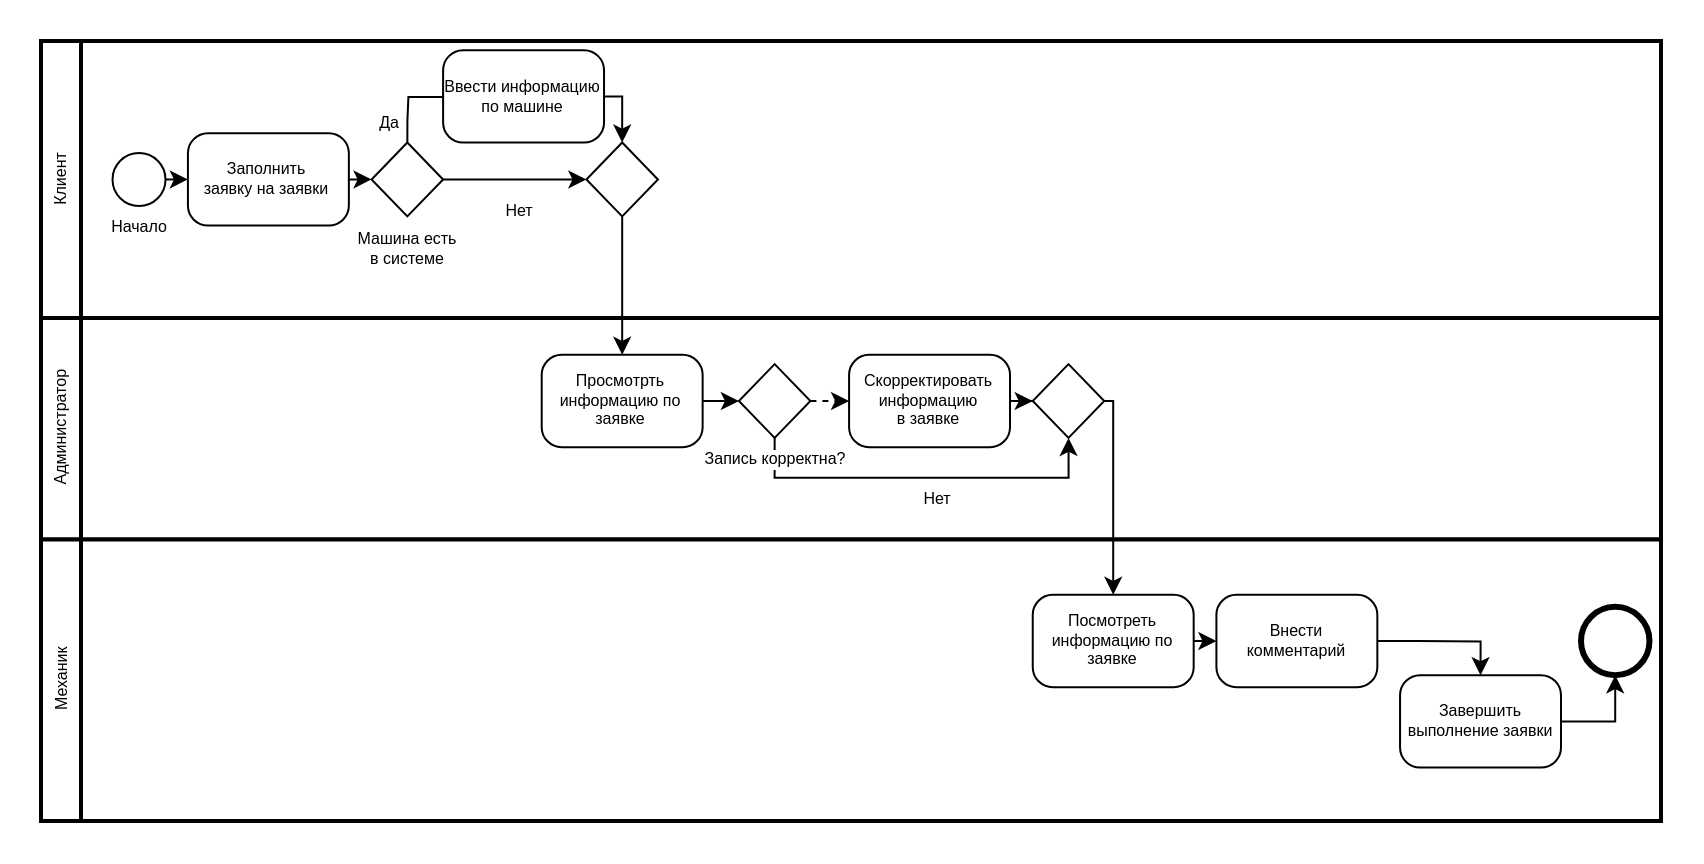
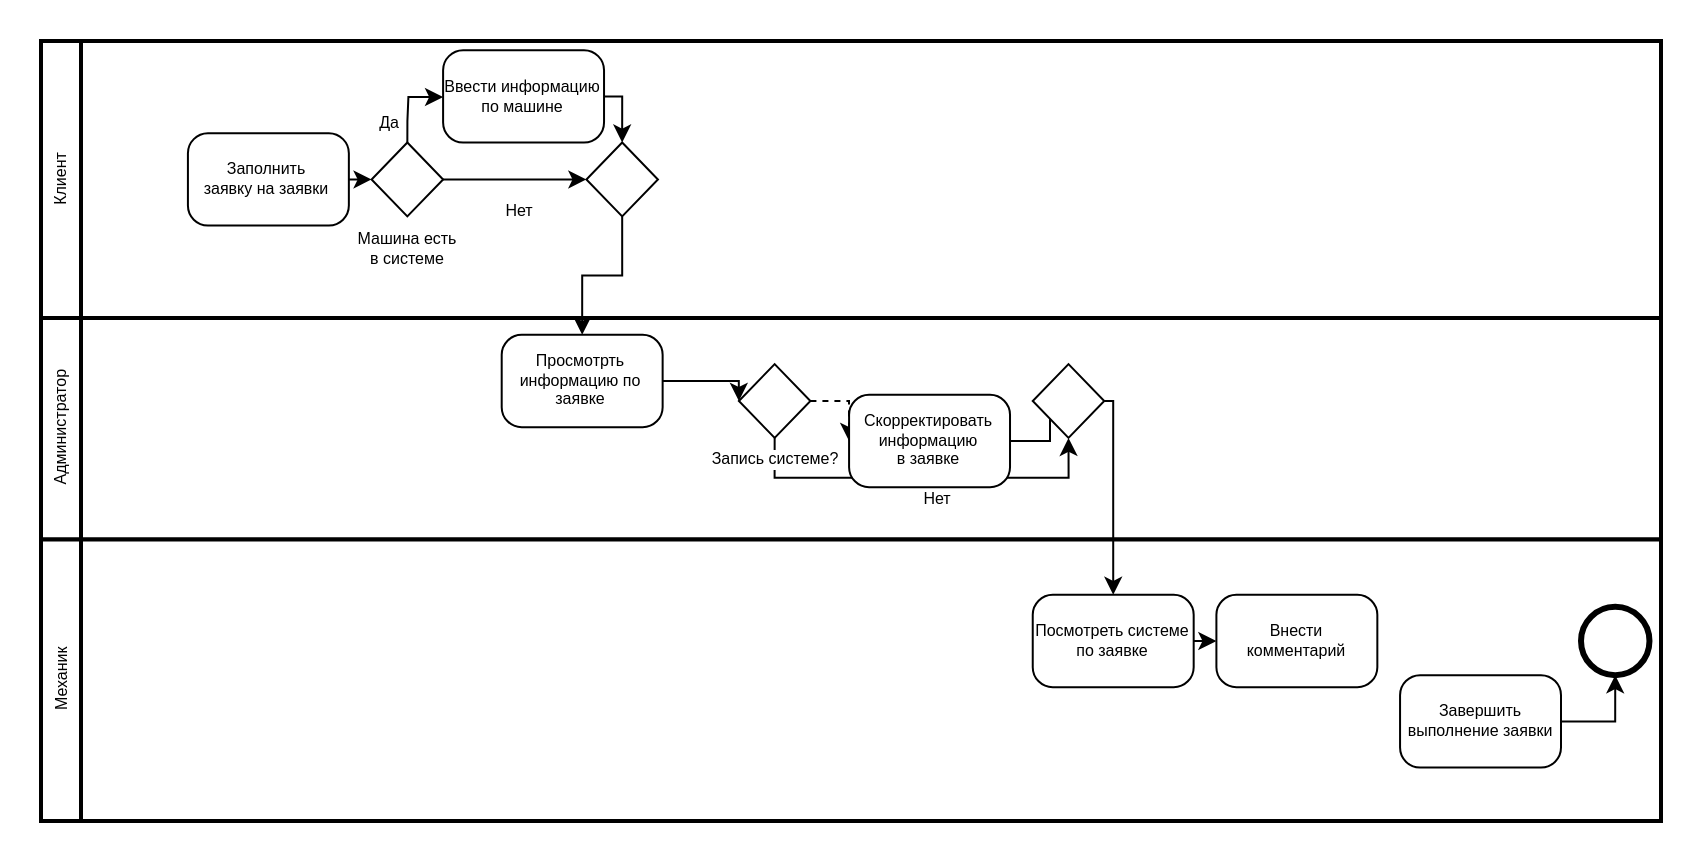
  <mxCell id="0" />
  <mxCell id="1" parent="0" />
  <mxCell id="2" value="Клиент" style="swimlane;html=1;startSize=20;fontStyle=0;collapsible=0;horizontal=0;swimlaneLine=1;swimlaneFillColor=#ffffff;strokeWidth=2;whiteSpace=wrap;fontSize=8;" vertex="1" parent="1"><mxGeometry x="20" y="20" width="810" height="138.46" as="geometry" /></mxCell>
- <mxCell id="3" style="edgeStyle=orthogonalEdgeStyle;rounded=0;orthogonalLoop=1;jettySize=auto;html=1;exitX=0.5;exitY=0;exitDx=0;exitDy=0;exitPerimeter=0;fontSize=8;endArrow=none;" edge="1" parent="2" source="7" target="13"><mxGeometry relative="1" as="geometry"><mxPoint x="174.473" y="30" as="targetPoint" /><Array as="points"><mxPoint x="183.656" y="40" /><mxPoint x="183.656" y="40" /><mxPoint x="183.656" y="28" /></Array></mxGeometry></mxCell>
+ <mxCell id="3" style="edgeStyle=orthogonalEdgeStyle;rounded=0;orthogonalLoop=1;jettySize=auto;html=1;exitX=0.5;exitY=0;exitDx=0;exitDy=0;exitPerimeter=0;fontSize=8;" edge="1" parent="2" source="7" target="13"><mxGeometry relative="1" as="geometry"><mxPoint x="174.473" y="30" as="targetPoint" /><Array as="points"><mxPoint x="183.656" y="40" /><mxPoint x="183.656" y="40" /><mxPoint x="183.656" y="28" /></Array></mxGeometry></mxCell>
  <mxCell id="4" value="Да" style="edgeLabel;html=1;align=center;verticalAlign=middle;resizable=0;points=[];fontSize=8;" vertex="1" connectable="0" parent="3"><mxGeometry x="-0.763" y="-1" relative="1" as="geometry"><mxPoint x="-11" y="-5" as="offset" /></mxGeometry></mxCell>
  <mxCell id="5" style="edgeStyle=orthogonalEdgeStyle;rounded=0;orthogonalLoop=1;jettySize=auto;html=1;entryX=0;entryY=0.5;entryDx=0;entryDy=0;entryPerimeter=0;fontSize=8;" edge="1" parent="2" source="7" target="14"><mxGeometry relative="1" as="geometry"><mxPoint x="366.586" y="69.231" as="targetPoint" /></mxGeometry></mxCell>
  <mxCell id="6" value="Нет" style="edgeLabel;html=1;align=center;verticalAlign=middle;resizable=0;points=[];fontSize=8;" vertex="1" connectable="0" parent="5"><mxGeometry x="0.067" y="-1" relative="1" as="geometry"><mxPoint y="14" as="offset" /></mxGeometry></mxCell>
  <mxCell id="7" value="Машина есть&lt;br style=&quot;font-size: 8px;&quot;&gt;в системе" style="points=[[0.25,0.25,0],[0.5,0,0],[0.75,0.25,0],[1,0.5,0],[0.75,0.75,0],[0.5,1,0],[0.25,0.75,0],[0,0.5,0]];shape=mxgraph.bpmn.gateway2;html=1;verticalLabelPosition=bottom;labelBackgroundColor=#ffffff;verticalAlign=top;align=center;perimeter=rhombusPerimeter;outlineConnect=0;outline=none;symbol=none;fontSize=8;container=0;" vertex="1" parent="2"><mxGeometry x="165.29" y="50.769" width="35.765" height="36.923" as="geometry" /></mxCell>
- <mxCell id="8" value="Начало" style="points=[[0.145,0.145,0],[0.5,0,0],[0.855,0.145,0],[1,0.5,0],[0.855,0.855,0],[0.5,1,0],[0.145,0.855,0],[0,0.5,0]];shape=mxgraph.bpmn.event;html=1;verticalLabelPosition=bottom;labelBackgroundColor=#ffffff;verticalAlign=top;align=center;perimeter=ellipsePerimeter;outlineConnect=0;aspect=fixed;outline=standard;symbol=general;fontSize=8;" vertex="1" parent="2"><mxGeometry x="35.765" y="55.988" width="26.489" height="26.489" as="geometry" /></mxCell>
  <mxCell id="9" value="Заполнить&lt;br&gt;заявку на заявки" style="points=[[0.25,0,0],[0.5,0,0],[0.75,0,0],[1,0.25,0],[1,0.5,0],[1,0.75,0],[0.75,1,0],[0.5,1,0],[0.25,1,0],[0,0.75,0],[0,0.5,0],[0,0.25,0]];shape=mxgraph.bpmn.task;whiteSpace=wrap;rectStyle=rounded;size=10;html=1;container=1;expand=0;collapsible=0;taskMarker=abstract;fontSize=8;" vertex="1" parent="2"><mxGeometry x="73.461" y="46.154" width="80.47" height="46.154" as="geometry" /></mxCell>
  <mxCell id="10" style="edgeStyle=orthogonalEdgeStyle;rounded=0;orthogonalLoop=1;jettySize=auto;html=1;exitX=1;exitY=0.5;exitDx=0;exitDy=0;exitPerimeter=0;fontSize=8;" edge="1" parent="2" source="9"><mxGeometry relative="1" as="geometry"><mxPoint x="165.29" y="69" as="targetPoint" /></mxGeometry></mxCell>
- <mxCell id="11" style="edgeStyle=orthogonalEdgeStyle;rounded=0;orthogonalLoop=1;jettySize=auto;html=1;exitX=1;exitY=0.5;exitDx=0;exitDy=0;exitPerimeter=0;entryX=0;entryY=0.5;entryDx=0;entryDy=0;entryPerimeter=0;fontSize=8;" edge="1" parent="2" source="8" target="9"><mxGeometry relative="1" as="geometry" /></mxCell>
  <mxCell id="12" style="edgeStyle=orthogonalEdgeStyle;rounded=0;orthogonalLoop=1;jettySize=auto;html=1;entryX=0.5;entryY=0;entryDx=0;entryDy=0;entryPerimeter=0;fontSize=8;exitX=1;exitY=0.5;exitDx=0;exitDy=0;exitPerimeter=0;" edge="1" parent="2" source="13" target="14"><mxGeometry relative="1" as="geometry" /></mxCell>
  <mxCell id="13" value="Ввести информацию по машине" style="points=[[0.25,0,0],[0.5,0,0],[0.75,0,0],[1,0.25,0],[1,0.5,0],[1,0.75,0],[0.75,1,0],[0.5,1,0],[0.25,1,0],[0,0.75,0],[0,0.5,0],[0,0.25,0]];shape=mxgraph.bpmn.task;whiteSpace=wrap;rectStyle=rounded;size=10;html=1;container=1;expand=0;collapsible=0;taskMarker=abstract;fontSize=8;" vertex="1" parent="2"><mxGeometry x="201.052" y="4.615" width="80.47" height="46.154" as="geometry" /></mxCell>
  <mxCell id="14" value="" style="points=[[0.25,0.25,0],[0.5,0,0],[0.75,0.25,0],[1,0.5,0],[0.75,0.75,0],[0.5,1,0],[0.25,0.75,0],[0,0.5,0]];shape=mxgraph.bpmn.gateway2;html=1;verticalLabelPosition=bottom;labelBackgroundColor=#ffffff;verticalAlign=top;align=center;perimeter=rhombusPerimeter;outlineConnect=0;outline=none;symbol=none;fontSize=8;container=0;" vertex="1" parent="2"><mxGeometry x="272.704" y="50.769" width="35.765" height="36.923" as="geometry" /></mxCell>
  <mxCell id="15" value="Администратор" style="swimlane;html=1;startSize=20;fontStyle=0;collapsible=0;horizontal=0;swimlaneLine=1;swimlaneFillColor=#ffffff;strokeWidth=2;whiteSpace=wrap;fontSize=8;" vertex="1" parent="1"><mxGeometry x="20" y="158.46" width="810" height="110.77" as="geometry" /></mxCell>
  <mxCell id="16" style="edgeStyle=orthogonalEdgeStyle;rounded=0;orthogonalLoop=1;jettySize=auto;html=1;exitX=1;exitY=0.5;exitDx=0;exitDy=0;exitPerimeter=0;entryX=0;entryY=0.5;entryDx=0;entryDy=0;entryPerimeter=0;fontSize=8;dashed=1;" edge="1" parent="15" source="19" target="21"><mxGeometry relative="1" as="geometry" /></mxCell>
  <mxCell id="17" style="edgeStyle=orthogonalEdgeStyle;rounded=0;orthogonalLoop=1;jettySize=auto;html=1;exitX=0.5;exitY=1;exitDx=0;exitDy=0;exitPerimeter=0;entryX=0.5;entryY=1;entryDx=0;entryDy=0;entryPerimeter=0;fontSize=8;" edge="1" parent="15" source="19" target="22"><mxGeometry relative="1" as="geometry" /></mxCell>
  <mxCell id="18" value="Нет" style="edgeLabel;html=1;align=center;verticalAlign=middle;resizable=0;points=[];fontSize=8;" vertex="1" connectable="0" parent="17"><mxGeometry x="-0.279" y="1" relative="1" as="geometry"><mxPoint x="34" y="11" as="offset" /></mxGeometry></mxCell>
- <mxCell id="19" value="Запись корректна?" style="points=[[0.25,0.25,0],[0.5,0,0],[0.75,0.25,0],[1,0.5,0],[0.75,0.75,0],[0.5,1,0],[0.25,0.75,0],[0,0.5,0]];shape=mxgraph.bpmn.gateway2;html=1;verticalLabelPosition=bottom;labelBackgroundColor=#ffffff;verticalAlign=top;align=center;perimeter=rhombusPerimeter;outlineConnect=0;outline=none;symbol=none;fontSize=8;container=0;" vertex="1" parent="15"><mxGeometry x="348.948" y="23.077" width="35.765" height="36.923" as="geometry" /></mxCell>
+ <mxCell id="19" value="Запись системе?" style="points=[[0.25,0.25,0],[0.5,0,0],[0.75,0.25,0],[1,0.5,0],[0.75,0.75,0],[0.5,1,0],[0.25,0.75,0],[0,0.5,0]];shape=mxgraph.bpmn.gateway2;html=1;verticalLabelPosition=bottom;labelBackgroundColor=#ffffff;verticalAlign=top;align=center;perimeter=rhombusPerimeter;outlineConnect=0;outline=none;symbol=none;fontSize=8;container=0;" vertex="1" parent="15"><mxGeometry x="348.948" y="23.077" width="35.765" height="36.923" as="geometry" /></mxCell>
  <mxCell id="20" style="edgeStyle=orthogonalEdgeStyle;rounded=0;orthogonalLoop=1;jettySize=auto;html=1;entryX=0;entryY=0.5;entryDx=0;entryDy=0;entryPerimeter=0;fontSize=8;" edge="1" parent="15" source="21" target="22"><mxGeometry relative="1" as="geometry" /></mxCell>
- <mxCell id="21" value="Скорректировать&lt;br style=&quot;font-size: 8px;&quot;&gt;информацию&lt;br style=&quot;font-size: 8px;&quot;&gt;в заявке" style="points=[[0.25,0,0],[0.5,0,0],[0.75,0,0],[1,0.25,0],[1,0.5,0],[1,0.75,0],[0.75,1,0],[0.5,1,0],[0.25,1,0],[0,0.75,0],[0,0.5,0],[0,0.25,0]];shape=mxgraph.bpmn.task;whiteSpace=wrap;rectStyle=rounded;size=10;html=1;container=1;expand=0;collapsible=0;taskMarker=abstract;fontSize=8;" vertex="1" parent="15"><mxGeometry x="404.04" y="18.462" width="80.47" height="46.154" as="geometry" /></mxCell>
+ <mxCell id="21" value="Скорректировать&lt;br style=&quot;font-size: 8px;&quot;&gt;информацию&lt;br style=&quot;font-size: 8px;&quot;&gt;в заявке" style="points=[[0.25,0,0],[0.5,0,0],[0.75,0,0],[1,0.25,0],[1,0.5,0],[1,0.75,0],[0.75,1,0],[0.5,1,0],[0.25,1,0],[0,0.75,0],[0,0.5,0],[0,0.25,0]];shape=mxgraph.bpmn.task;whiteSpace=wrap;rectStyle=rounded;size=10;html=1;container=1;expand=0;collapsible=0;taskMarker=abstract;fontSize=8;" vertex="1" parent="15"><mxGeometry x="404.04" y="38.462" width="80.47" height="46.154" as="geometry" /></mxCell>
  <mxCell id="22" value="" style="points=[[0.25,0.25,0],[0.5,0,0],[0.75,0.25,0],[1,0.5,0],[0.75,0.75,0],[0.5,1,0],[0.25,0.75,0],[0,0.5,0]];shape=mxgraph.bpmn.gateway2;html=1;verticalLabelPosition=bottom;labelBackgroundColor=#ffffff;verticalAlign=top;align=center;perimeter=rhombusPerimeter;outlineConnect=0;outline=none;symbol=none;fontSize=8;container=0;" vertex="1" parent="15"><mxGeometry x="495.87" y="23.077" width="35.765" height="36.923" as="geometry" /></mxCell>
  <mxCell id="23" style="edgeStyle=orthogonalEdgeStyle;rounded=0;orthogonalLoop=1;jettySize=auto;html=1;exitX=1;exitY=0.5;exitDx=0;exitDy=0;exitPerimeter=0;entryX=0;entryY=0.5;entryDx=0;entryDy=0;entryPerimeter=0;fontSize=8;" edge="1" parent="15" source="24" target="19"><mxGeometry relative="1" as="geometry" /></mxCell>
- <mxCell id="24" value="Просмотрть информацию по заявке" style="points=[[0.25,0,0],[0.5,0,0],[0.75,0,0],[1,0.25,0],[1,0.5,0],[1,0.75,0],[0.75,1,0],[0.5,1,0],[0.25,1,0],[0,0.75,0],[0,0.5,0],[0,0.25,0]];shape=mxgraph.bpmn.task;whiteSpace=wrap;rectStyle=rounded;size=10;html=1;container=1;expand=0;collapsible=0;taskMarker=abstract;fontSize=8;" vertex="1" parent="15"><mxGeometry x="250.351" y="18.462" width="80.47" height="46.154" as="geometry" /></mxCell>
+ <mxCell id="24" value="Просмотрть информацию по заявке" style="points=[[0.25,0,0],[0.5,0,0],[0.75,0,0],[1,0.25,0],[1,0.5,0],[1,0.75,0],[0.75,1,0],[0.5,1,0],[0.25,1,0],[0,0.75,0],[0,0.5,0],[0,0.25,0]];shape=mxgraph.bpmn.task;whiteSpace=wrap;rectStyle=rounded;size=10;html=1;container=1;expand=0;collapsible=0;taskMarker=abstract;fontSize=8;" vertex="1" parent="15"><mxGeometry x="230.351" y="8.462" width="80.47" height="46.154" as="geometry" /></mxCell>
  <mxCell id="25" value="Механик" style="swimlane;html=1;startSize=20;fontStyle=0;collapsible=0;horizontal=0;swimlaneLine=1;swimlaneFillColor=#ffffff;strokeWidth=2;whiteSpace=wrap;fontSize=8;" vertex="1" parent="1"><mxGeometry x="20" y="269.23" width="810" height="140.77" as="geometry" /></mxCell>
  <mxCell id="26" style="edgeStyle=orthogonalEdgeStyle;rounded=0;orthogonalLoop=1;jettySize=auto;html=1;exitX=1;exitY=0.5;exitDx=0;exitDy=0;exitPerimeter=0;entryX=0;entryY=0.5;entryDx=0;entryDy=0;entryPerimeter=0;" edge="1" parent="25" source="27" target="29"><mxGeometry relative="1" as="geometry" /></mxCell>
- <mxCell id="27" value="Посмотреть информацию по заявке" style="points=[[0.25,0,0],[0.5,0,0],[0.75,0,0],[1,0.25,0],[1,0.5,0],[1,0.75,0],[0.75,1,0],[0.5,1,0],[0.25,1,0],[0,0.75,0],[0,0.5,0],[0,0.25,0]];shape=mxgraph.bpmn.task;whiteSpace=wrap;rectStyle=rounded;size=10;html=1;container=1;expand=0;collapsible=0;taskMarker=abstract;fontSize=8;" vertex="1" parent="25"><mxGeometry x="495.874" y="27.692" width="80.47" height="46.154" as="geometry" /></mxCell>
- <mxCell id="28" style="edgeStyle=orthogonalEdgeStyle;rounded=0;orthogonalLoop=1;jettySize=auto;html=1;exitX=1;exitY=0.5;exitDx=0;exitDy=0;exitPerimeter=0;entryX=0.5;entryY=0;entryDx=0;entryDy=0;entryPerimeter=0;" edge="1" parent="25" source="29" target="31"><mxGeometry relative="1" as="geometry"><Array as="points"><mxPoint x="688" y="51" /><mxPoint x="720" y="51" /></Array></mxGeometry></mxCell>
+ <mxCell id="27" value="Посмотреть системе по заявке" style="points=[[0.25,0,0],[0.5,0,0],[0.75,0,0],[1,0.25,0],[1,0.5,0],[1,0.75,0],[0.75,1,0],[0.5,1,0],[0.25,1,0],[0,0.75,0],[0,0.5,0],[0,0.25,0]];shape=mxgraph.bpmn.task;whiteSpace=wrap;rectStyle=rounded;size=10;html=1;container=1;expand=0;collapsible=0;taskMarker=abstract;fontSize=8;" vertex="1" parent="25"><mxGeometry x="495.874" y="27.692" width="80.47" height="46.154" as="geometry" /></mxCell>
  <mxCell id="29" value="Внести &lt;br&gt;комментарий" style="points=[[0.25,0,0],[0.5,0,0],[0.75,0,0],[1,0.25,0],[1,0.5,0],[1,0.75,0],[0.75,1,0],[0.5,1,0],[0.25,1,0],[0,0.75,0],[0,0.5,0],[0,0.25,0]];shape=mxgraph.bpmn.task;whiteSpace=wrap;rectStyle=rounded;size=10;html=1;container=1;expand=0;collapsible=0;taskMarker=abstract;fontSize=8;" vertex="1" parent="25"><mxGeometry x="587.702" y="27.692" width="80.47" height="46.154" as="geometry" /></mxCell>
  <mxCell id="30" style="edgeStyle=orthogonalEdgeStyle;rounded=0;orthogonalLoop=1;jettySize=auto;html=1;exitX=1;exitY=0.5;exitDx=0;exitDy=0;exitPerimeter=0;entryX=0.5;entryY=1;entryDx=0;entryDy=0;entryPerimeter=0;" edge="1" parent="25" source="31" target="32"><mxGeometry relative="1" as="geometry" /></mxCell>
  <mxCell id="31" value="Завершить выполнение заявки" style="points=[[0.25,0,0],[0.5,0,0],[0.75,0,0],[1,0.25,0],[1,0.5,0],[1,0.75,0],[0.75,1,0],[0.5,1,0],[0.25,1,0],[0,0.75,0],[0,0.5,0],[0,0.25,0]];shape=mxgraph.bpmn.task;whiteSpace=wrap;rectStyle=rounded;size=10;html=1;container=1;expand=0;collapsible=0;taskMarker=abstract;fontSize=8;" vertex="1" parent="25"><mxGeometry x="679.53" y="67.882" width="80.47" height="46.154" as="geometry" /></mxCell>
  <mxCell id="32" value="" style="points=[[0.145,0.145,0],[0.5,0,0],[0.855,0.145,0],[1,0.5,0],[0.855,0.855,0],[0.5,1,0],[0.145,0.855,0],[0,0.5,0]];shape=mxgraph.bpmn.event;html=1;verticalLabelPosition=bottom;labelBackgroundColor=#ffffff;verticalAlign=top;align=center;perimeter=ellipsePerimeter;outlineConnect=0;aspect=fixed;outline=end;symbol=terminate2;" vertex="1" parent="25"><mxGeometry x="770" y="33.65" width="34.23" height="34.23" as="geometry" /></mxCell>
  <mxCell id="33" style="edgeStyle=orthogonalEdgeStyle;rounded=0;orthogonalLoop=1;jettySize=auto;html=1;exitX=0.5;exitY=1;exitDx=0;exitDy=0;exitPerimeter=0;entryX=0.5;entryY=0;entryDx=0;entryDy=0;entryPerimeter=0;fontSize=8;" edge="1" parent="1" source="14" target="24"><mxGeometry relative="1" as="geometry" /></mxCell>
  <mxCell id="34" style="edgeStyle=orthogonalEdgeStyle;rounded=0;orthogonalLoop=1;jettySize=auto;html=1;exitX=1;exitY=0.5;exitDx=0;exitDy=0;exitPerimeter=0;entryX=0.5;entryY=0;entryDx=0;entryDy=0;entryPerimeter=0;" edge="1" parent="1" source="22" target="27"><mxGeometry relative="1" as="geometry"><Array as="points"><mxPoint x="556.274" y="200" /><mxPoint x="556.274" y="297" /></Array></mxGeometry></mxCell>
